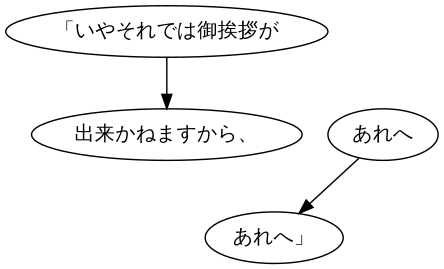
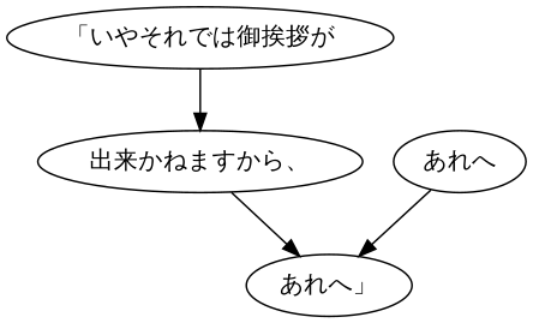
  digraph {
    n1 [label="「いやそれでは御挨拶が"]
    n2 [label="出来かねますから、"]
    n3 [label="あれへ」"]
    n4 [label="あれへ"]
    n1 -> n2
+   n2 -> n3
    n4 -> n3
  }
